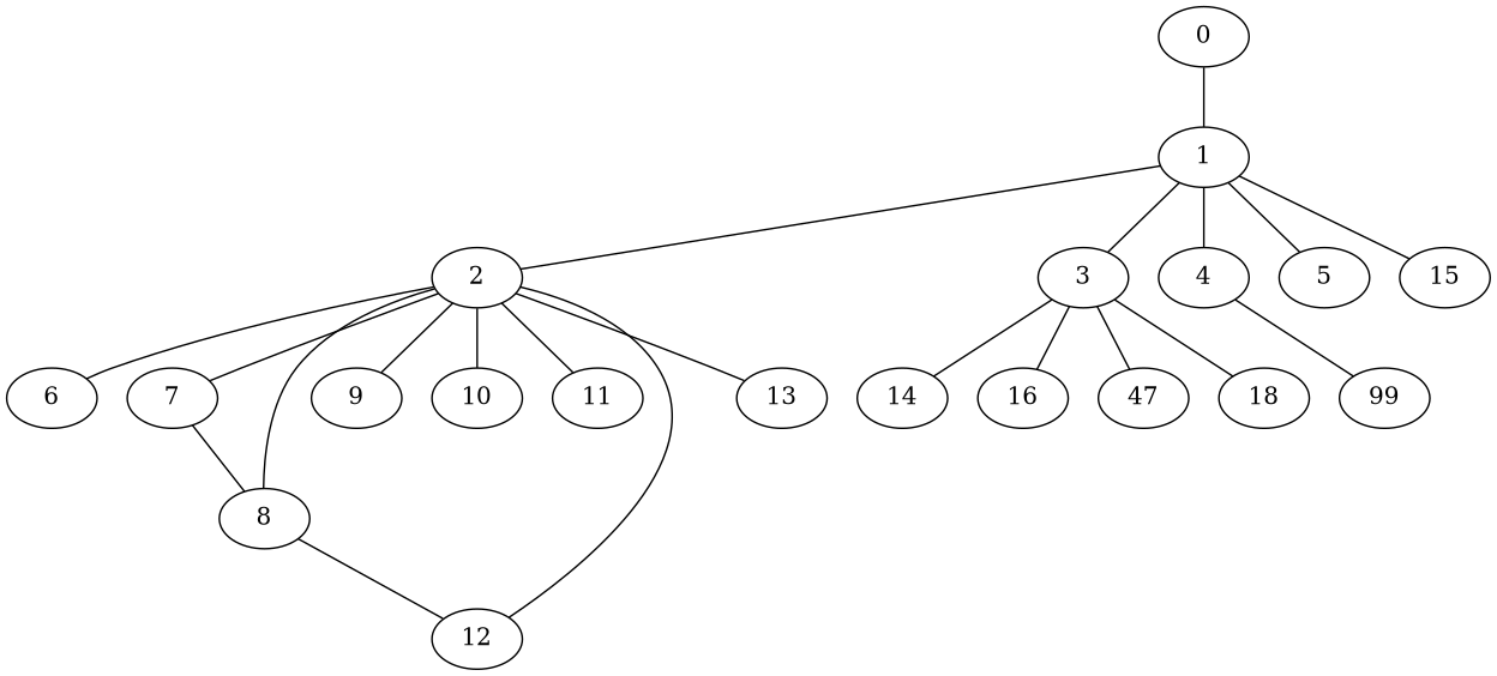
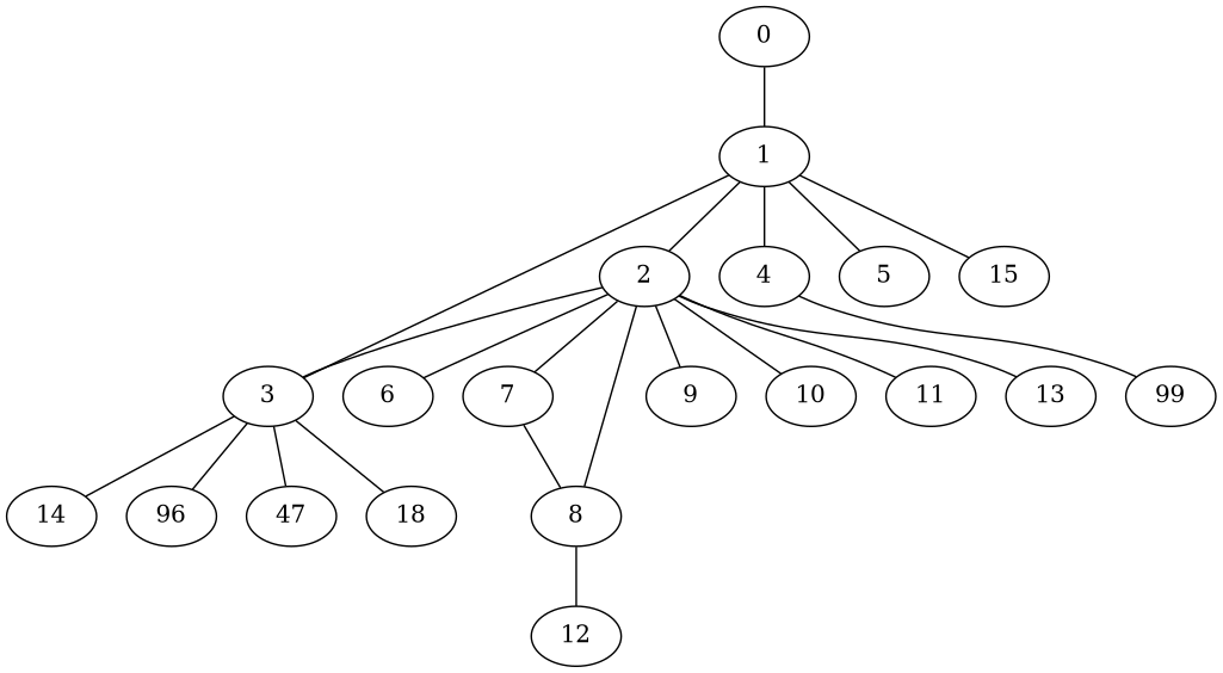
  graph {
    fontname="DejaVu Serif"
    node [fontname="DejaVu Serif"]
    edge [fontname="DejaVu Serif"]
    0
    1
    2
    3
    4
    5
    15
    6
    7
    8
    9
    10
    11
    12
    13
    14
-   16
+   16 [label=96]
    n18 [label=47]
    18
    n20 [label=99]
    0 -- 1
    1 -- 2
    1 -- 3
    1 -- 4
    1 -- 5
    1 -- 15
    2 -- 6
    2 -- 7
    2 -- 8
    2 -- 9
    2 -- 10
    2 -- 11
-   2 -- 12
+   2 -- 3
    2 -- 13
    3 -- 14
    3 -- 16
    3 -- n18
    3 -- 18
    4 -- n20
    7 -- 8
    8 -- 12
  }
